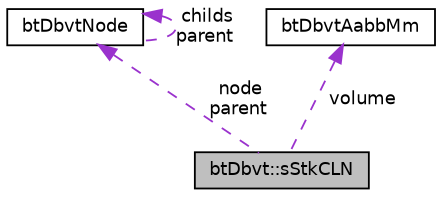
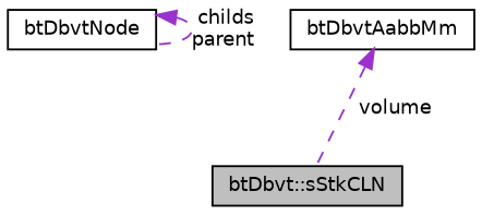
  digraph {
    node [color=black fillcolor=white fontname=Helvetica fontsize=10 shape=record style=filled]
    edge [color=darkorchid3 dir=back fontname=Helvetica fontsize=10 labelfontname=Helvetica labelfontsize=10 style=dashed]
    n1 [fillcolor=grey75 fontcolor=black height=0.2 label="btDbvt::sStkCLN" width=0.4]
    n2 [height=0.2 label=btDbvtNode width=0.4]
    n3 [height=0.2 label=btDbvtAabbMm width=0.4]
-   n2 -> n1 [label=" node\nparent"]
    n2 -> n2 [label=" childs\nparent"]
    n3 -> n1 [label=" volume"]
  }
